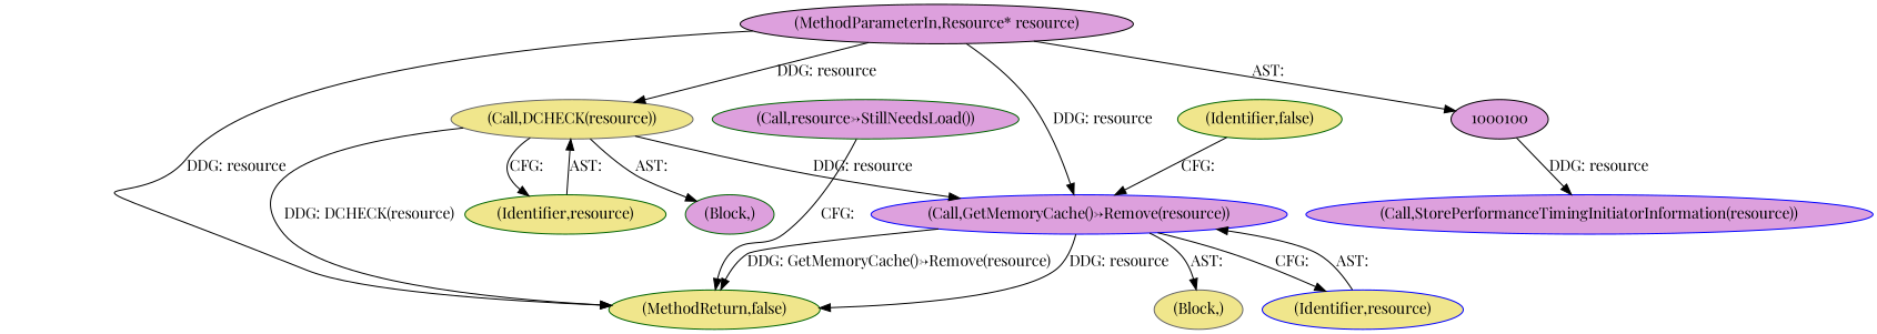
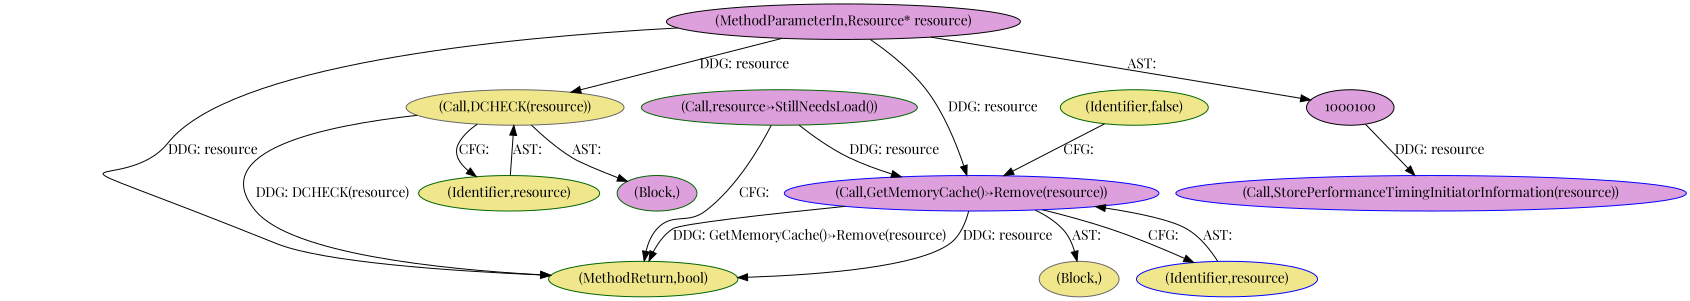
  digraph {
    fontname="Playfair Display"
    node [color=darkgreen fillcolor=plum fontname="Playfair Display" style=filled]
    edge [fontname="Playfair Display"]
    n1 [color=blue label="(Call,GetMemoryCache()->Remove(resource))"]
    n2 [color=gray40 fillcolor=khaki label="(Block,)"]
-   n3 [fillcolor=khaki label="(MethodReturn,false)"]
+   n3 [fillcolor=khaki label="(MethodReturn,bool)"]
    n4 [color=blue fillcolor=khaki label="(Identifier,resource)"]
    n5 [color=gray40 fillcolor=khaki label="(Call,DCHECK(resource))"]
    n6 [fillcolor=khaki label="(Identifier,resource)"]
    n7 [label="(Block,)"]
    n8 [color=black label="(MethodParameterIn,Resource* resource)"]
    1000100 [color=black]
    n10 [color=blue label="(Call,StorePerformanceTimingInitiatorInformation(resource))"]
    n11 [fillcolor=khaki label="(Identifier,false)"]
    n12 [label="(Call,resource->StillNeedsLoad())"]
    n1 -> n2 [label="AST: "]
    n1 -> n3 [label="DDG: resource"]
    n1 -> n3 [label="DDG: GetMemoryCache()->Remove(resource)"]
    n1 -> n4 [label="CFG: "]
    n4 -> n1 [label="AST: "]
-   n5 -> n1 [label="DDG: resource"]
+   n12 -> n1 [label="DDG: resource"]
    n5 -> n3 [label="DDG: DCHECK(resource)"]
    n5 -> n6 [label="CFG: "]
    n5 -> n7 [label="AST: "]
    n6 -> n5 [label="AST: "]
    n8 -> n1 [label="DDG: resource"]
    n8 -> n3 [label="DDG: resource"]
    n8 -> n5 [label="DDG: resource"]
    n8 -> 1000100 [label="AST: "]
    1000100 -> n10 [label="DDG: resource"]
    n11 -> n1 [label="CFG: "]
    n12 -> n3 [label="CFG: "]
  }
